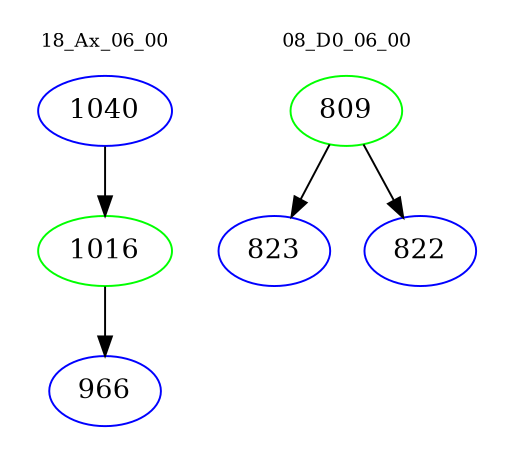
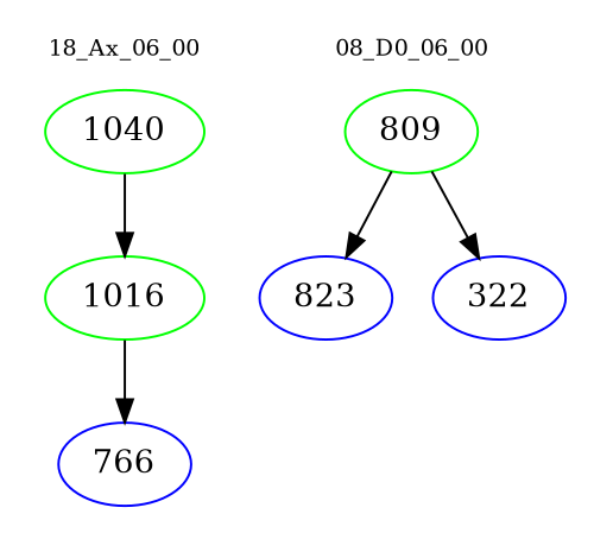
  digraph {
    node [color=blue]
    edge [color=black]
    n1 [color=green label=1016]
-   n2 [label=966]
-   n3 [label=1040]
+   n2 [label=766]
+   n3 [color=green label=1040]
    n4 [color=green label=809]
    n5 [label=823]
-   n6 [label=822]
+   n6 [label=322]
    subgraph cluster_1 {
      color=white
      fontsize=10
      label="18_Ax_06_00"
      n1
      n2
      n3
    }
    subgraph cluster_2 {
      color=white
      fontsize=10
      label="08_D0_06_00"
      n4
      n5
      n6
    }
    n1 -> n2
    n3 -> n1
    n4 -> n5
    n4 -> n6
  }
